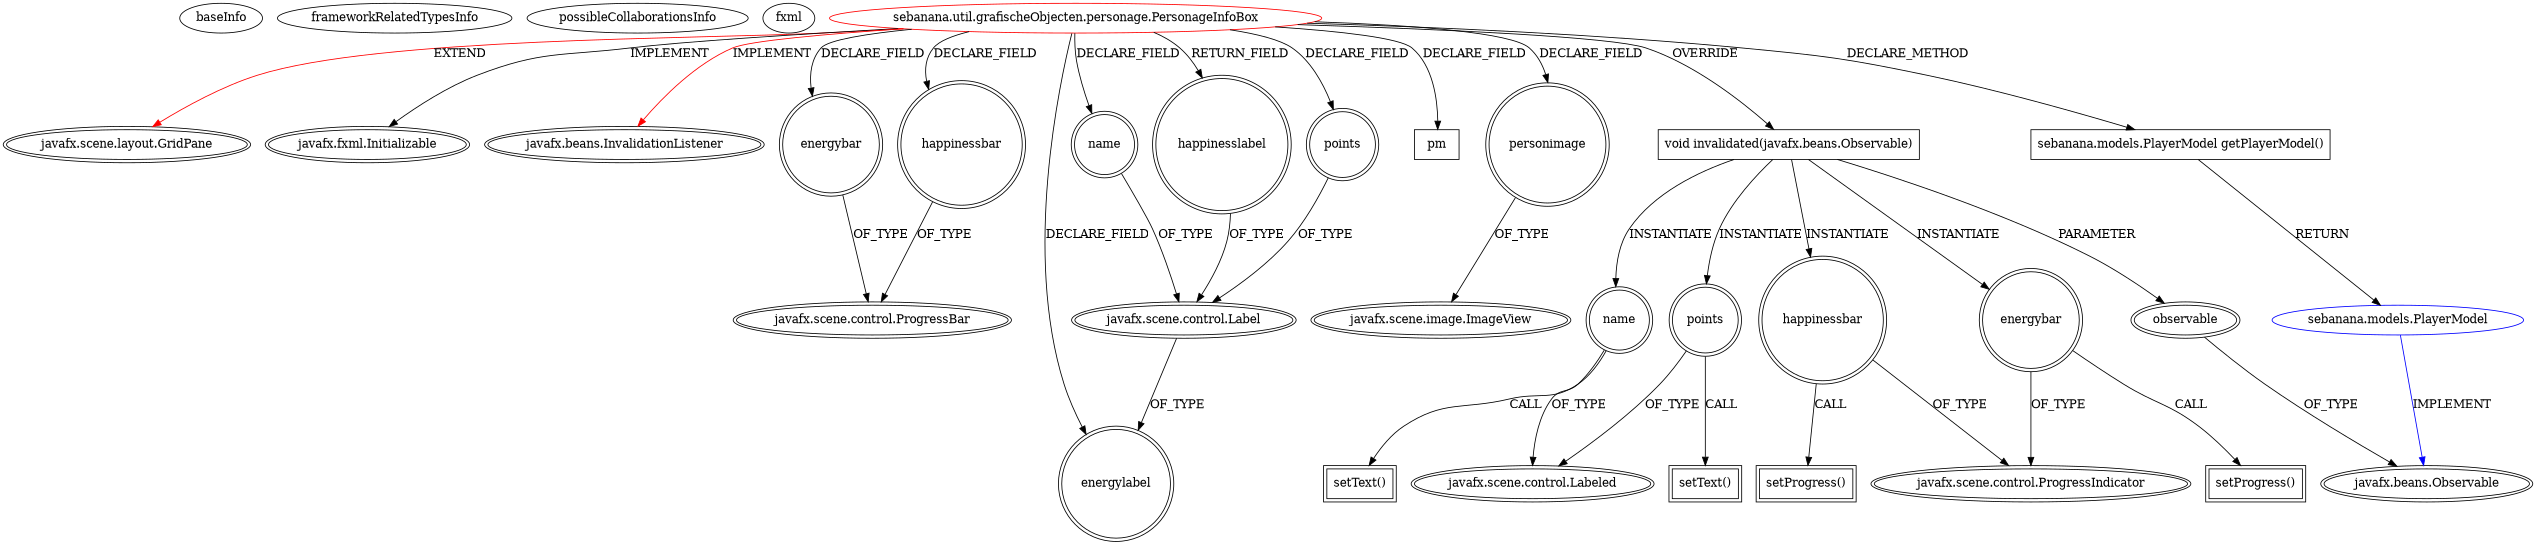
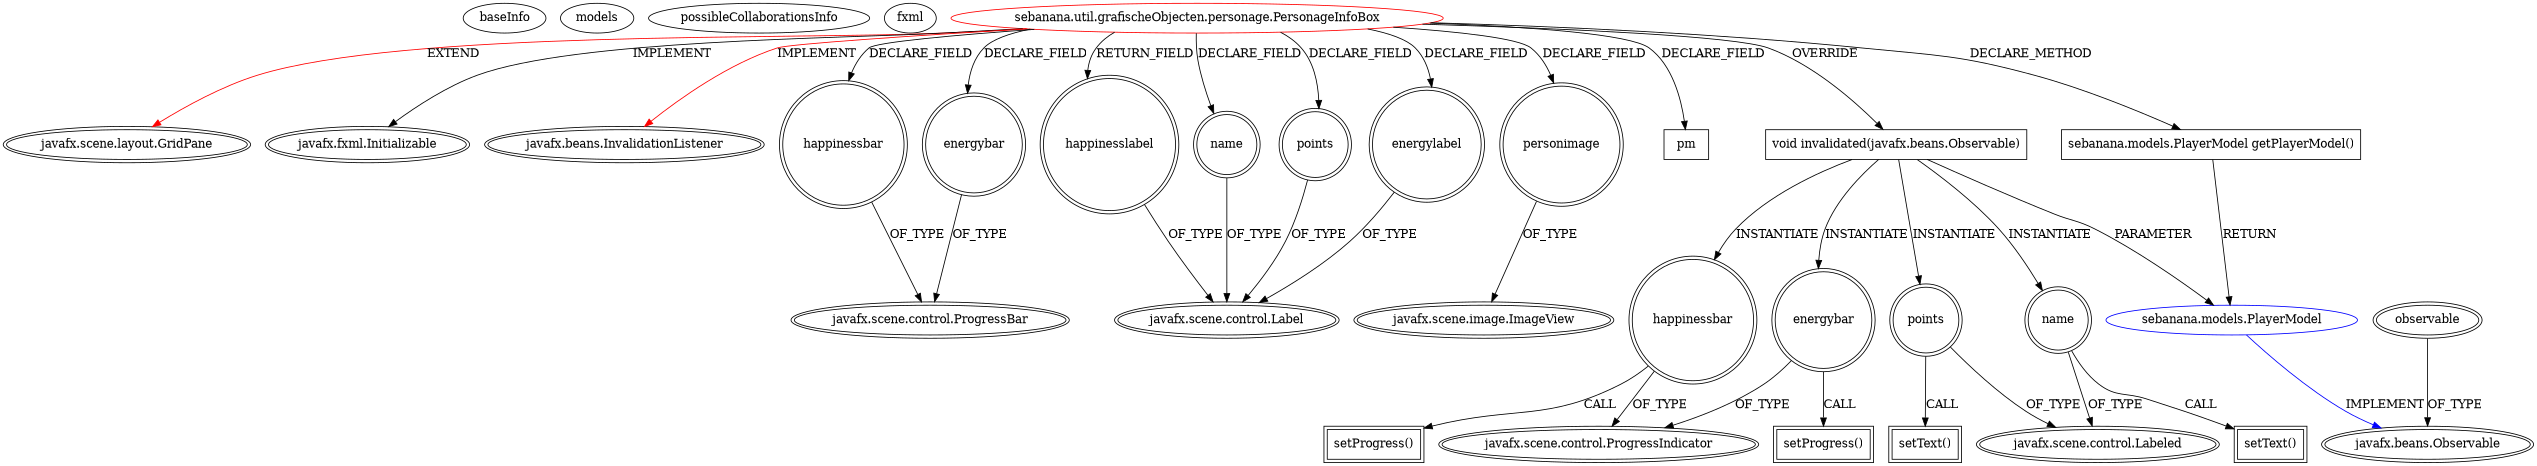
  digraph {
    node [isFrameworkType=true vertexType=FIELD_DECLARATION peripheries=2]
    baseInfo [category=extension_graph graphId=4124 isAnonymous=false possibleRelation=true isFrameworkType="" vertexType="" peripheries=""]
-   frameworkRelatedTypesInfo [0="javafx.scene.layout.GridPane" 1="javafx.fxml.Initializable" 2="javafx.beans.InvalidationListener" isFrameworkType="" vertexType="" peripheries=""]
+   frameworkRelatedTypesInfo [0="javafx.scene.layout.GridPane" 1="javafx.fxml.Initializable" 2="javafx.beans.InvalidationListener" label=models isFrameworkType="" vertexType="" peripheries=""]
    possibleCollaborationsInfo [0="4124~CLIENT_METHOD_DECLARATION-RETURN_TYPE-FIELD_DECLARATION-~javafx.scene.layout.GridPane javafx.fxml.Initializable javafx.beans.InvalidationListener ~javafx.beans.Observable ~false~false" isFrameworkType="" vertexType="" peripheries=""]
    n4 [contextSignature=PersonageInfoBox filePath="/sebbafer-Sebanana/Sebanana-master/src/sebanana/util/grafischeObjecten/personage/PersonageInfoBox.java" graphId=4124 label=fxml projectName="sebbafer-Sebanana" isFrameworkType="" vertexType="" peripheries=""]
    n5 [color=red isFrameworkType=false label="sebanana.util.grafischeObjecten.personage.PersonageInfoBox" vertexType=ROOT_CLIENT_CLASS_DECLARATION peripheries=""]
    n6 [label="javafx.scene.layout.GridPane" vertexType=FRAMEWORK_CLASS_TYPE]
    n7 [label="javafx.fxml.Initializable" vertexType=FRAMEWORK_INTERFACE_TYPE]
    n8 [label="javafx.beans.InvalidationListener" vertexType=FRAMEWORK_INTERFACE_TYPE]
    n9 [label=energybar shape=circle]
    n10 [label=energylabel shape=circle]
    n11 [label=happinessbar shape=circle]
    n12 [label=happinesslabel shape=circle]
    n13 [label=name shape=circle]
    n14 [label=personimage shape=circle]
    n15 [isFrameworkType=false label=pm shape=box peripheries=""]
    n16 [label=points shape=circle]
    n17 [isFrameworkType=false label="void invalidated(javafx.beans.Observable)" shape=box vertexType=OVERRIDING_METHOD_DECLARATION peripheries=""]
    n18 [isFrameworkType=false label="sebanana.models.PlayerModel getPlayerModel()" shape=box vertexType=CLIENT_METHOD_DECLARATION peripheries=""]
    n19 [label="javafx.scene.control.ProgressBar" vertexType=FRAMEWORK_CLASS_TYPE]
    n20 [label="javafx.scene.control.Label" vertexType=FRAMEWORK_CLASS_TYPE]
    n21 [label="javafx.scene.image.ImageView" vertexType=FRAMEWORK_CLASS_TYPE]
    n22 [label=observable vertexType=PARAMETER_DECLARATION]
    n23 [label=happinessbar shape=circle vertexType=VARIABLE_EXPRESION]
    n24 [label=energybar shape=circle vertexType=VARIABLE_EXPRESION]
    n25 [label=name shape=circle vertexType=VARIABLE_EXPRESION]
    n26 [label=points shape=circle vertexType=VARIABLE_EXPRESION]
    n27 [color=blue isFrameworkType=false label="sebanana.models.PlayerModel" vertexType=REFERENCE_CLIENT_CLASS_DECLARATION peripheries=""]
    n28 [label="javafx.beans.Observable" vertexType=FRAMEWORK_INTERFACE_TYPE]
    n29 [label="javafx.scene.control.ProgressIndicator" vertexType=FRAMEWORK_CLASS_TYPE]
    n30 [label="setProgress()" shape=box vertexType=INSIDE_CALL]
    n31 [label="setProgress()" shape=box vertexType=INSIDE_CALL]
    n32 [label="javafx.scene.control.Labeled" vertexType=FRAMEWORK_CLASS_TYPE]
    n33 [label="setText()" shape=box vertexType=INSIDE_CALL]
    n34 [label="setText()" shape=box vertexType=INSIDE_CALL]
    n5 -> n6 [color=red label=EXTEND]
    n5 -> n7 [color=black label=IMPLEMENT]
    n5 -> n8 [color=red label=IMPLEMENT]
    n5 -> n9 [label=DECLARE_FIELD]
    n5 -> n10 [label=DECLARE_FIELD]
    n5 -> n11 [label=DECLARE_FIELD]
    n5 -> n12 [label=RETURN_FIELD]
    n5 -> n13 [label=DECLARE_FIELD]
    n5 -> n14 [label=DECLARE_FIELD]
    n5 -> n15 [label=DECLARE_FIELD]
    n5 -> n16 [label=DECLARE_FIELD]
    n5 -> n17 [label=OVERRIDE]
    n5 -> n18 [label=DECLARE_METHOD]
    n9 -> n19 [label=OF_TYPE]
-   n20 -> n10 [label=OF_TYPE]
+   n10 -> n20 [label=OF_TYPE]
    n11 -> n19 [label=OF_TYPE]
    n12 -> n20 [label=OF_TYPE]
    n13 -> n20 [label=OF_TYPE]
    n14 -> n21 [label=OF_TYPE]
    n16 -> n20 [label=OF_TYPE]
-   n17 -> n22 [label=PARAMETER]
+   n17 -> n27 [label=PARAMETER]
    n17 -> n23 [label=INSTANTIATE]
    n17 -> n24 [label=INSTANTIATE]
    n17 -> n25 [label=INSTANTIATE]
    n17 -> n26 [label=INSTANTIATE]
    n18 -> n27 [label=RETURN]
    n22 -> n28 [label=OF_TYPE]
    n23 -> n29 [label=OF_TYPE]
    n23 -> n30 [label=CALL]
    n24 -> n29 [label=OF_TYPE]
    n24 -> n31 [label=CALL]
    n25 -> n32 [label=OF_TYPE]
    n25 -> n33 [label=CALL]
    n26 -> n32 [label=OF_TYPE]
    n26 -> n34 [label=CALL]
    n27 -> n28 [color=blue label=IMPLEMENT]
  }
